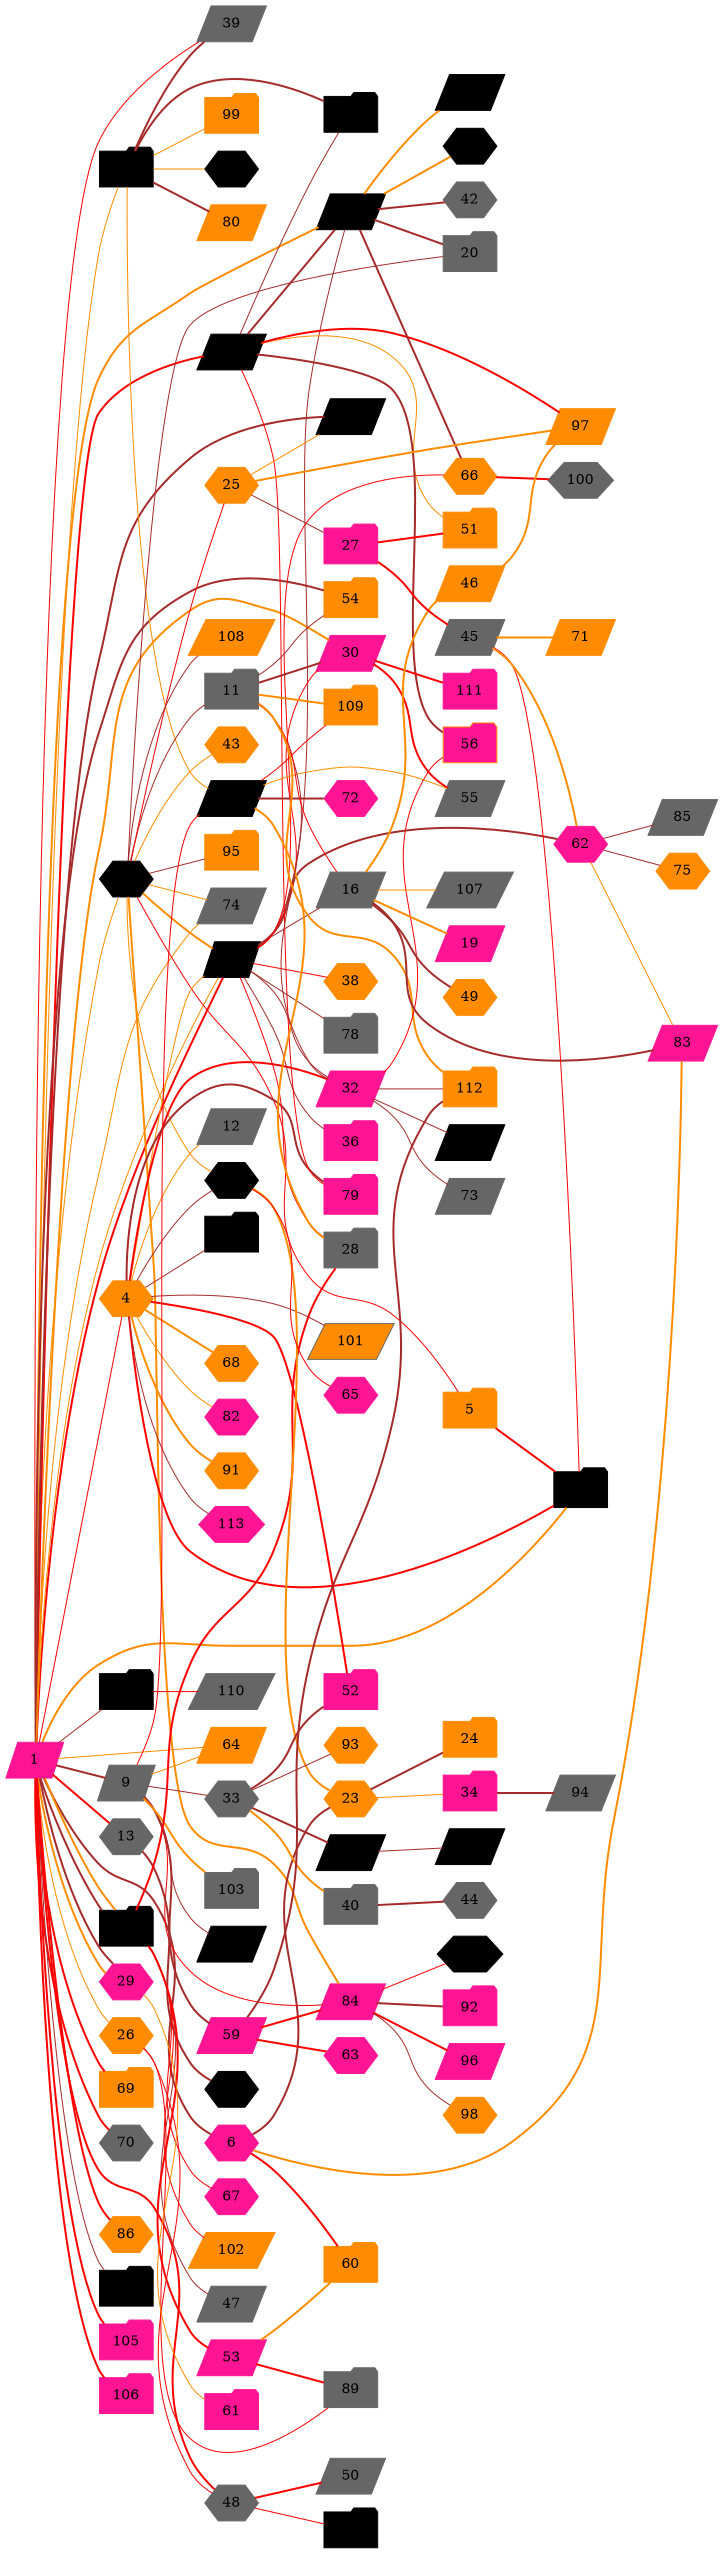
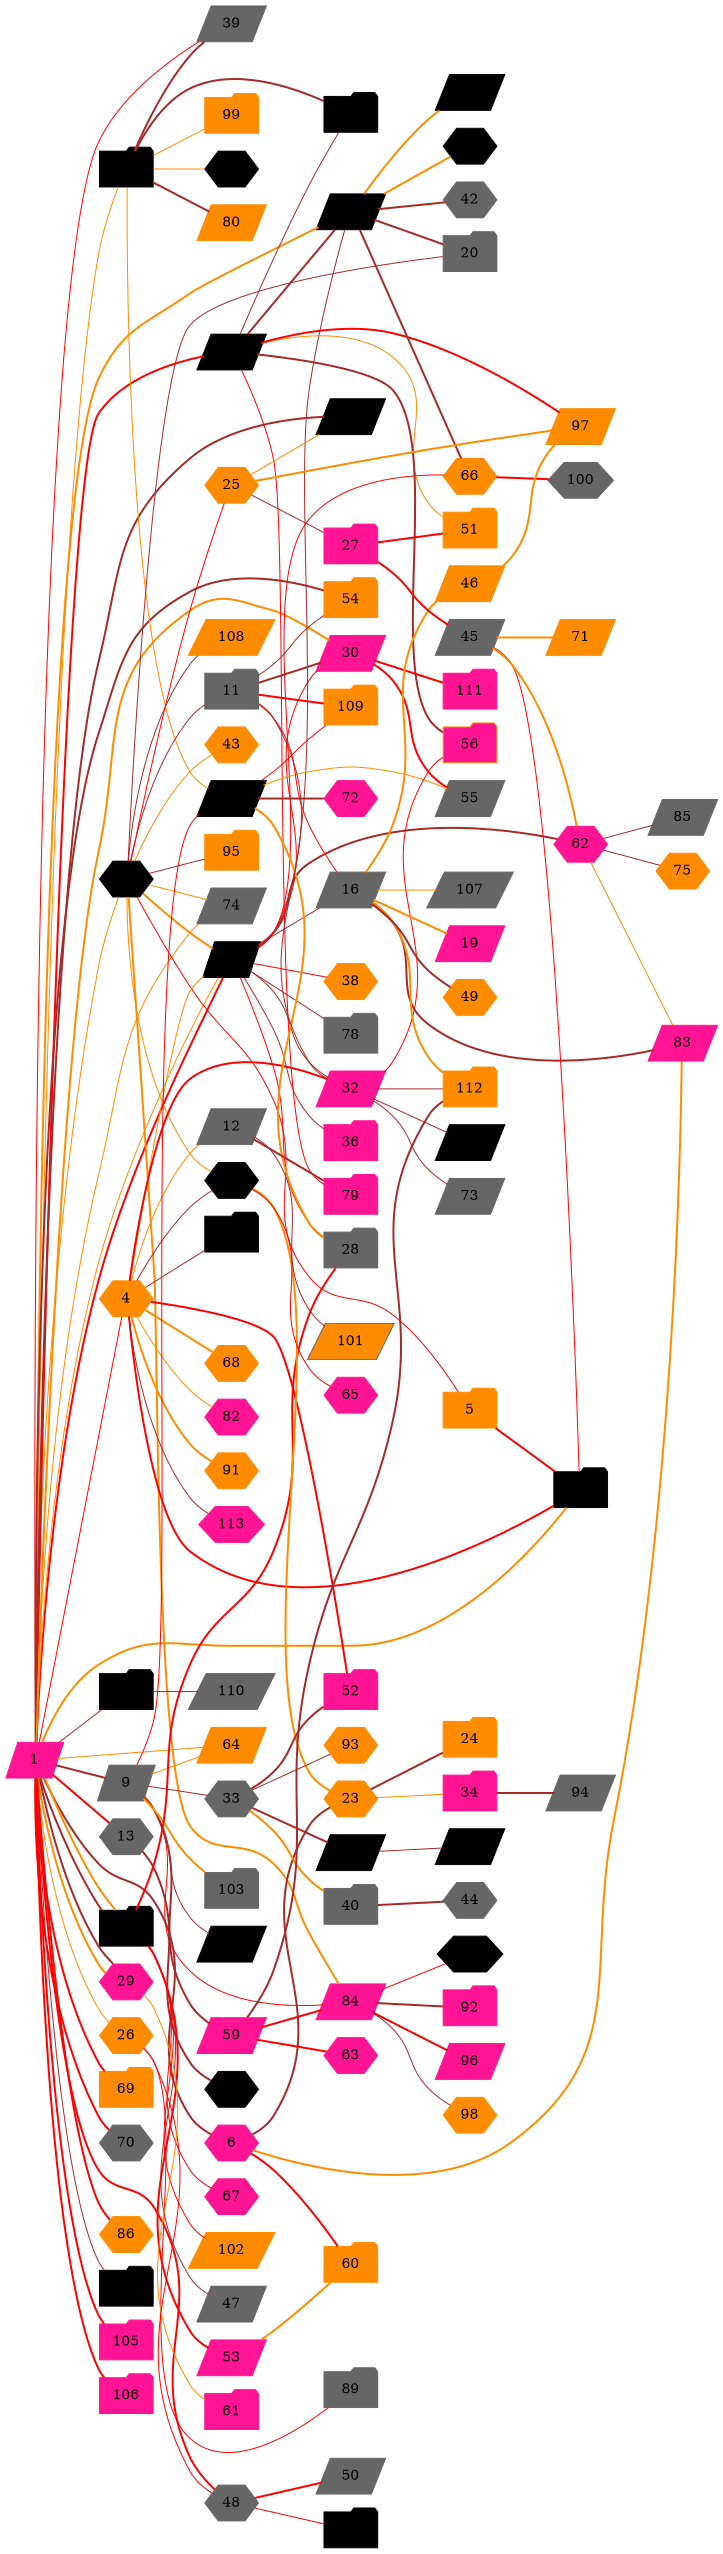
  graph {
    rankdir=LR
    node [color=darkorange shape=parallelogram style=filled]
    edge [color=brown style=bold]
    1 [color=deeppink]
    2 [color=black shape=folder]
    3 [color=black shape=hexagon]
    4 [shape=hexagon]
    6 [color=deeppink shape=hexagon]
    7 [color=black shape=folder]
    8 [color=black]
    9 [color=gray40]
    10 [color=black]
    13 [color=gray40 shape=hexagon]
    14 [color=black]
    18 [color=black shape=folder]
    26 [shape=hexagon]
    29 [color=deeppink shape=hexagon]
    30 [color=deeppink]
    39 [color=gray40]
    41 [color=black]
    48 [color=gray40 shape=hexagon]
    54 [shape=folder]
    58 [color=black shape=folder]
    64
    69 [shape=folder]
    70 [color=gray40 shape=hexagon]
    74 [color=gray40]
    86 [shape=hexagon]
    87 [color=black shape=folder]
    105 [color=deeppink shape=folder]
    106 [color=deeppink shape=folder]
    21 [color=black]
    37 [color=black shape=hexagon]
    57 [color=black shape=folder]
    80
    99 [shape=folder]
    5 [shape=folder]
    11 [color=gray40 shape=folder]
    15 [color=black shape=hexagon]
    20 [color=gray40 shape=folder]
    25 [shape=hexagon]
    43 [shape=hexagon]
    84 [color=deeppink]
    95 [shape=folder]
    108
    12 [color=gray40]
    17 [color=black shape=folder]
    32 [color=deeppink]
    52 [color=deeppink shape=folder]
    68 [shape=hexagon]
    79 [color=deeppink shape=folder]
    82 [color=deeppink shape=hexagon]
    91 [shape=hexagon]
    101 [color=gray40 fillcolor=darkorange]
    113 [color=deeppink shape=hexagon]
    23 [shape=hexagon]
    60 [shape=folder]
    83 [color=deeppink]
    110 [color=gray40]
    16 [color=gray40]
    28 [color=gray40 shape=folder]
    36 [color=deeppink shape=folder]
    38 [shape=hexagon]
    62 [color=deeppink shape=hexagon]
    66 [shape=hexagon]
    78 [color=gray40 shape=folder]
    31 [color=black]
    33 [color=gray40 shape=hexagon]
    59 [color=deeppink]
    103 [color=gray40 shape=folder]
    51 [shape=folder]
    56 [fillcolor=deeppink shape=folder]
    97
    22 [color=black shape=hexagon]
    42 [color=gray40 shape=hexagon]
    76 [color=black]
    88 [color=black shape=hexagon]
    47 [color=gray40]
    53 [color=deeppink]
    67 [color=deeppink shape=hexagon]
    102
    89 [color=gray40 shape=folder]
    61 [color=deeppink shape=folder]
    55 [color=gray40]
    111 [color=deeppink shape=folder]
    50 [color=gray40]
    90 [color=black shape=folder]
    109 [shape=folder]
    72 [color=deeppink shape=hexagon]
    112 [shape=folder]
    65 [color=deeppink shape=hexagon]
    27 [color=deeppink shape=folder]
    92 [color=deeppink shape=folder]
    96 [color=deeppink]
    98 [shape=hexagon]
    104 [color=black shape=hexagon]
    73 [color=gray40]
    77 [color=black]
    24 [shape=folder]
    34 [color=deeppink shape=folder]
    19 [color=deeppink]
    46
    49 [shape=hexagon]
    107 [color=gray40]
    75 [shape=hexagon]
    85 [color=gray40]
    100 [color=gray40 shape=hexagon]
    35 [color=black]
    40 [color=gray40 shape=folder]
    93 [shape=hexagon]
    63 [color=deeppink shape=hexagon]
    94 [color=gray40]
    45 [color=gray40]
    71
    81 [color=black]
    44 [color=gray40 shape=hexagon]
    1 -- 2 [color=darkorange style=solid]
    1 -- 3 [color=darkorange style=solid]
    1 -- 4 [color=red style=solid]
    1 -- 6
    1 -- 7 [style=solid]
    1 -- 8 [color=red]
    1 -- 8 [color=darkorange style=solid]
    1 -- 9
    1 -- 10 [color=red]
    1 -- 13 [color=red]
    1 -- 14 [color=darkorange]
    1 -- 18
    1 -- 18 [color=darkorange]
    1 -- 26 [color=darkorange style=solid]
    1 -- 29 [color=darkorange]
    1 -- 29
    1 -- 30 [color=darkorange]
    1 -- 39 [color=red style=solid]
    1 -- 41
    1 -- 48 [color=red]
    1 -- 54
    1 -- 58 [color=darkorange]
    1 -- 64 [color=darkorange style=solid]
    1 -- 69 [color=red]
    1 -- 70 [color=red]
    1 -- 74 [color=darkorange style=solid]
    1 -- 86 [color=red]
    1 -- 87 [style=solid]
    1 -- 105 [color=red]
    1 -- 106 [color=red]
    2 -- 39
    2 -- 21 [color=darkorange style=solid]
    2 -- 37 [color=darkorange style=solid]
    2 -- 57
    2 -- 80
    2 -- 99 [color=darkorange style=solid]
    3 -- 8 [color=darkorange]
    3 -- 74 [color=darkorange style=solid]
    3 -- 5 [color=red style=solid]
    3 -- 11 [style=solid]
    3 -- 15 [color=darkorange style=solid]
    3 -- 20 [style=solid]
    3 -- 25 [color=red style=solid]
    3 -- 43 [color=darkorange style=solid]
    3 -- 84 [color=darkorange]
    3 -- 95 [style=solid]
    3 -- 108 [style=solid]
    4 -- 8 [color=darkorange style=solid]
    4 -- 58 [color=red]
    4 -- 15 [style=solid]
    4 -- 12 [color=darkorange style=solid]
    4 -- 17 [style=solid]
    4 -- 32 [color=red]
    4 -- 52 [color=red]
    4 -- 68 [color=darkorange]
-   4 -- 79
+   12 -- 79
    4 -- 82 [color=darkorange style=solid]
    4 -- 91 [color=darkorange]
-   4 -- 101 [style=solid]
+   12 -- 101 [style=solid]
    4 -- 113 [style=solid]
    6 -- 23
    6 -- 60 [color=red]
    6 -- 83 [color=darkorange]
    7 -- 110 [color=red style=solid]
    8 -- 14 [style=solid]
    8 -- 30 [color=red style=solid]
    8 -- 32 [style=solid]
    8 -- 16 [style=solid]
    8 -- 28 [color=red style=solid]
    8 -- 36 [style=solid]
    8 -- 38 [color=red style=solid]
    8 -- 62
    8 -- 66 [color=red style=solid]
    8 -- 78 [style=solid]
    9 -- 64 [color=darkorange style=solid]
    9 -- 21 [color=red style=solid]
    9 -- 84 [color=red style=solid]
    9 -- 31 [style=solid]
    9 -- 33 [style=solid]
    9 -- 59
    9 -- 103 [color=darkorange]
    10 -- 14
    10 -- 57 [style=solid]
    10 -- 79 [color=red style=solid]
    10 -- 51 [color=darkorange style=solid]
    10 -- 56
    10 -- 97 [color=red]
    13 -- 22
    14 -- 20
    14 -- 66
    14 -- 42
    14 -- 76 [color=darkorange]
    14 -- 88 [color=darkorange]
    18 -- 28 [color=red]
    18 -- 47 [style=solid]
    18 -- 53 [color=red]
    18 -- 67 [color=red style=solid]
    18 -- 102 [color=red style=solid]
    26 -- 48 [color=red style=solid]
    26 -- 89 [color=red style=solid]
    29 -- 61 [color=darkorange style=solid]
    30 -- 55 [color=red]
    30 -- 111 [color=red]
    48 -- 50 [color=red]
    48 -- 90 [color=red style=solid]
    21 -- 28 [color=darkorange]
    21 -- 55 [color=darkorange style=solid]
    21 -- 109 [color=red style=solid]
    21 -- 72
    5 -- 58 [color=red]
    11 -- 30
    11 -- 54 [style=solid]
    11 -- 32 [style=solid]
    11 -- 16 [color=red style=solid]
-   11 -- 109 [color=darkorange]
-   11 -- 112 [color=darkorange]
+   11 -- 109 [color=red]
+   16 -- 112 [color=darkorange]
    15 -- 23 [color=darkorange]
    15 -- 65 [color=red style=solid]
    25 -- 41 [color=darkorange style=solid]
    25 -- 97 [color=darkorange]
    25 -- 27 [style=solid]
    84 -- 92
    84 -- 96 [color=red]
    84 -- 98 [style=solid]
    84 -- 104 [color=red style=solid]
    32 -- 56 [color=red style=solid]
    32 -- 112 [style=solid]
    32 -- 73 [style=solid]
    32 -- 77 [style=solid]
    23 -- 24
    23 -- 34 [color=darkorange style=solid]
    16 -- 83
    16 -- 19 [color=darkorange]
    16 -- 46 [color=darkorange]
    16 -- 49
    16 -- 107 [color=darkorange style=solid]
    62 -- 83 [color=darkorange style=solid]
    62 -- 75 [style=solid]
    62 -- 85 [style=solid]
    66 -- 100 [color=red]
    33 -- 52
    33 -- 35
    33 -- 40 [color=darkorange]
    33 -- 93 [style=solid]
    59 -- 84 [color=red]
    59 -- 112
    59 -- 63 [color=red]
    53 -- 60 [color=darkorange]
-   53 -- 89 [color=red]
    27 -- 51 [color=red]
    27 -- 45 [color=red]
    34 -- 94
    46 -- 97 [color=darkorange]
    35 -- 81 [style=solid]
    40 -- 44
    45 -- 58 [color=red style=solid]
    45 -- 62 [color=darkorange]
    45 -- 71 [color=darkorange]
  }
